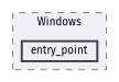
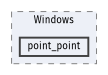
  digraph {
    compound=true
    fontname="Fira Sans"
-   n1 [color=grey25 fillcolor="#edf0f7" fontname="Fira Sans" fontsize=10 height=0.2 label=entry_point shape=box style="filled,bold" width=0.4]
+   n1 [color=grey25 fillcolor="#edf0f7" fontname="Fira Sans" fontsize=10 height=0.2 label=point_point shape=box style="filled,bold" width=0.4]
    subgraph cluster_1 {
      bgcolor="#edf0f7"
      fontsize=10
      label=Windows
      pencolor=grey50
      style="filled,dashed"
      n1
    }
  }
